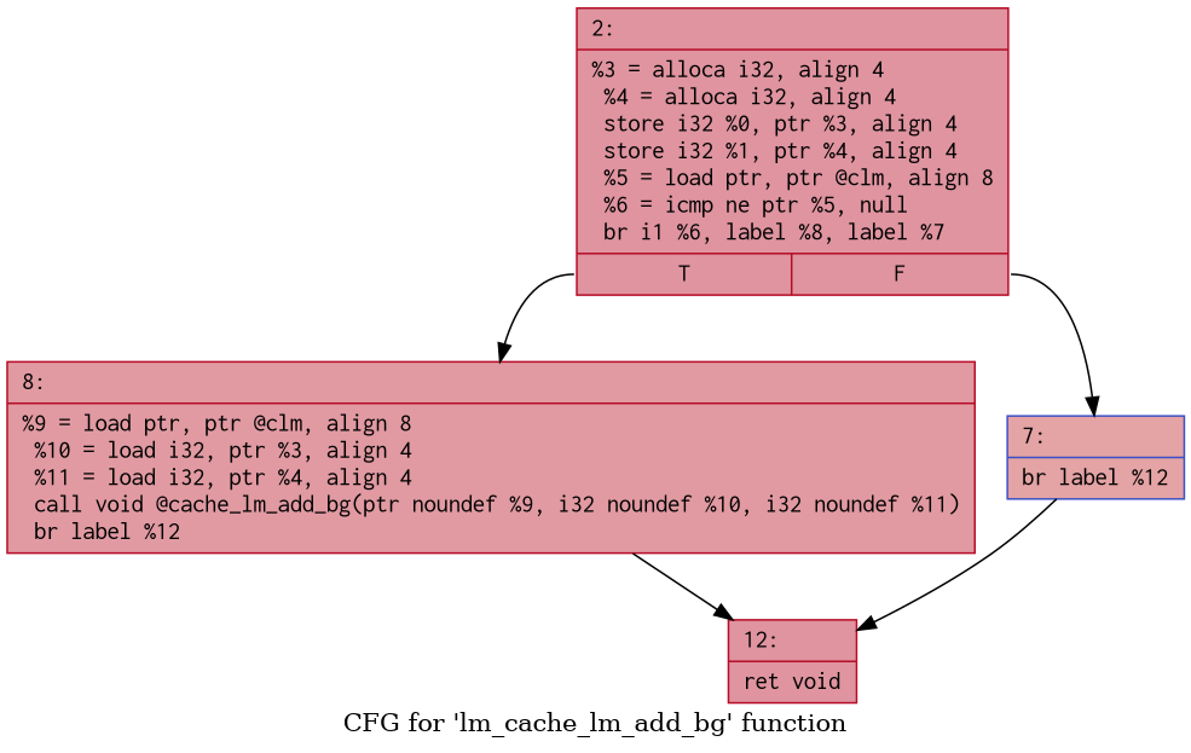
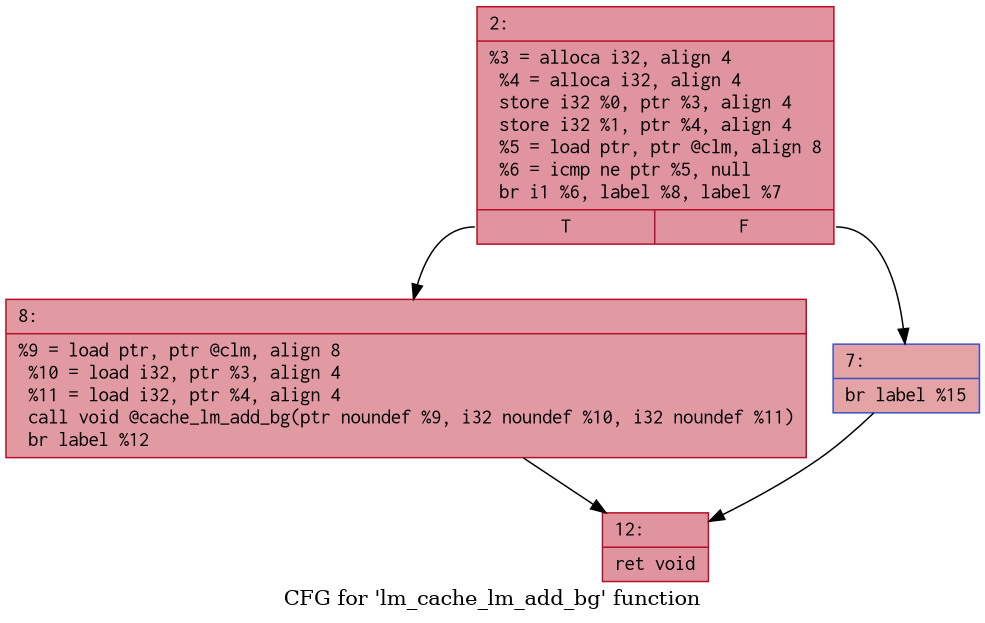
  digraph {
    label="CFG for 'lm_cache_lm_add_bg' function"
    node [color="#b70d28ff" fillcolor="#b70d2870" fontname=Courier shape=record style=filled]
    n1 [label="{2:\l|  %3 = alloca i32, align 4\l  %4 = alloca i32, align 4\l  store i32 %0, ptr %3, align 4\l  store i32 %1, ptr %4, align 4\l  %5 = load ptr, ptr @clm, align 8\l  %6 = icmp ne ptr %5, null\l  br i1 %6, label %8, label %7\l|{<s0>T|<s1>F}}"]
    n2 [fillcolor="#bb1b2c70" label="{8:\l|  %9 = load ptr, ptr @clm, align 8\l  %10 = load i32, ptr %3, align 4\l  %11 = load i32, ptr %4, align 4\l  call void @cache_lm_add_bg(ptr noundef %9, i32 noundef %10, i32 noundef %11)\l  br label %12\l}"]
-   n3 [color="#3d50c3ff" fillcolor="#c32e3170" label="{7:\l|  br label %12\l}"]
+   n3 [color="#3d50c3ff" fillcolor="#c32e3170" label="{7:\l|  br label %15\l}"]
    n4 [label="{12:\l|  ret void\l}"]
    n1 -> n2 [tailport=s0]
    n1 -> n3 [tailport=s1]
    n2 -> n4
    n3 -> n4
  }
